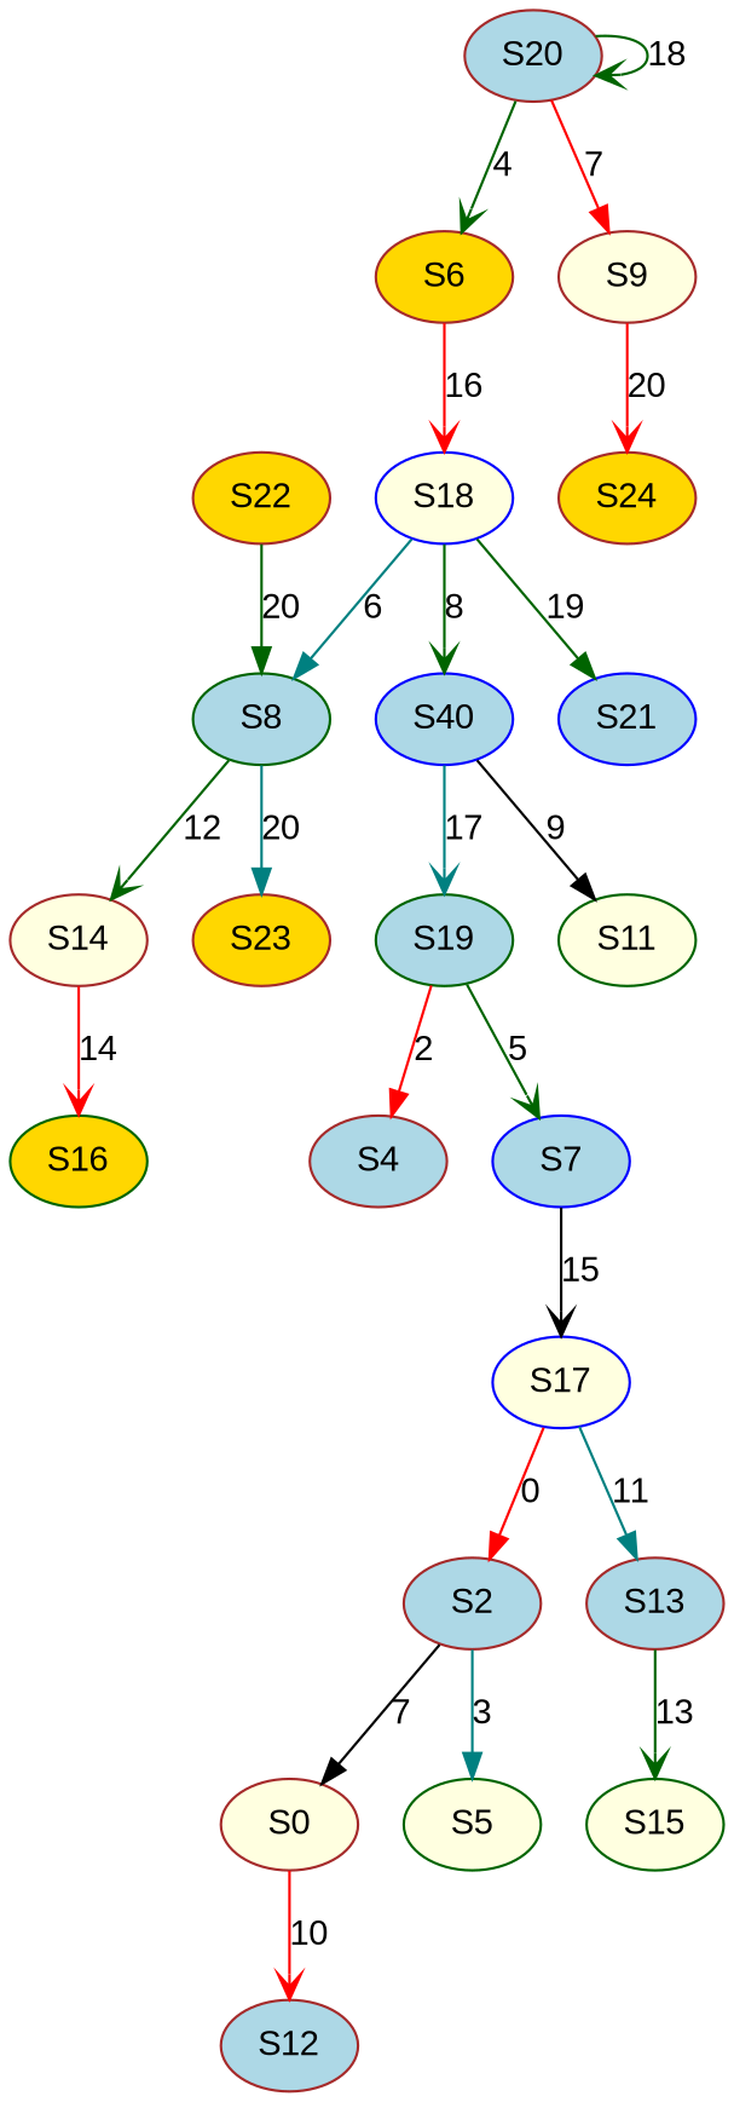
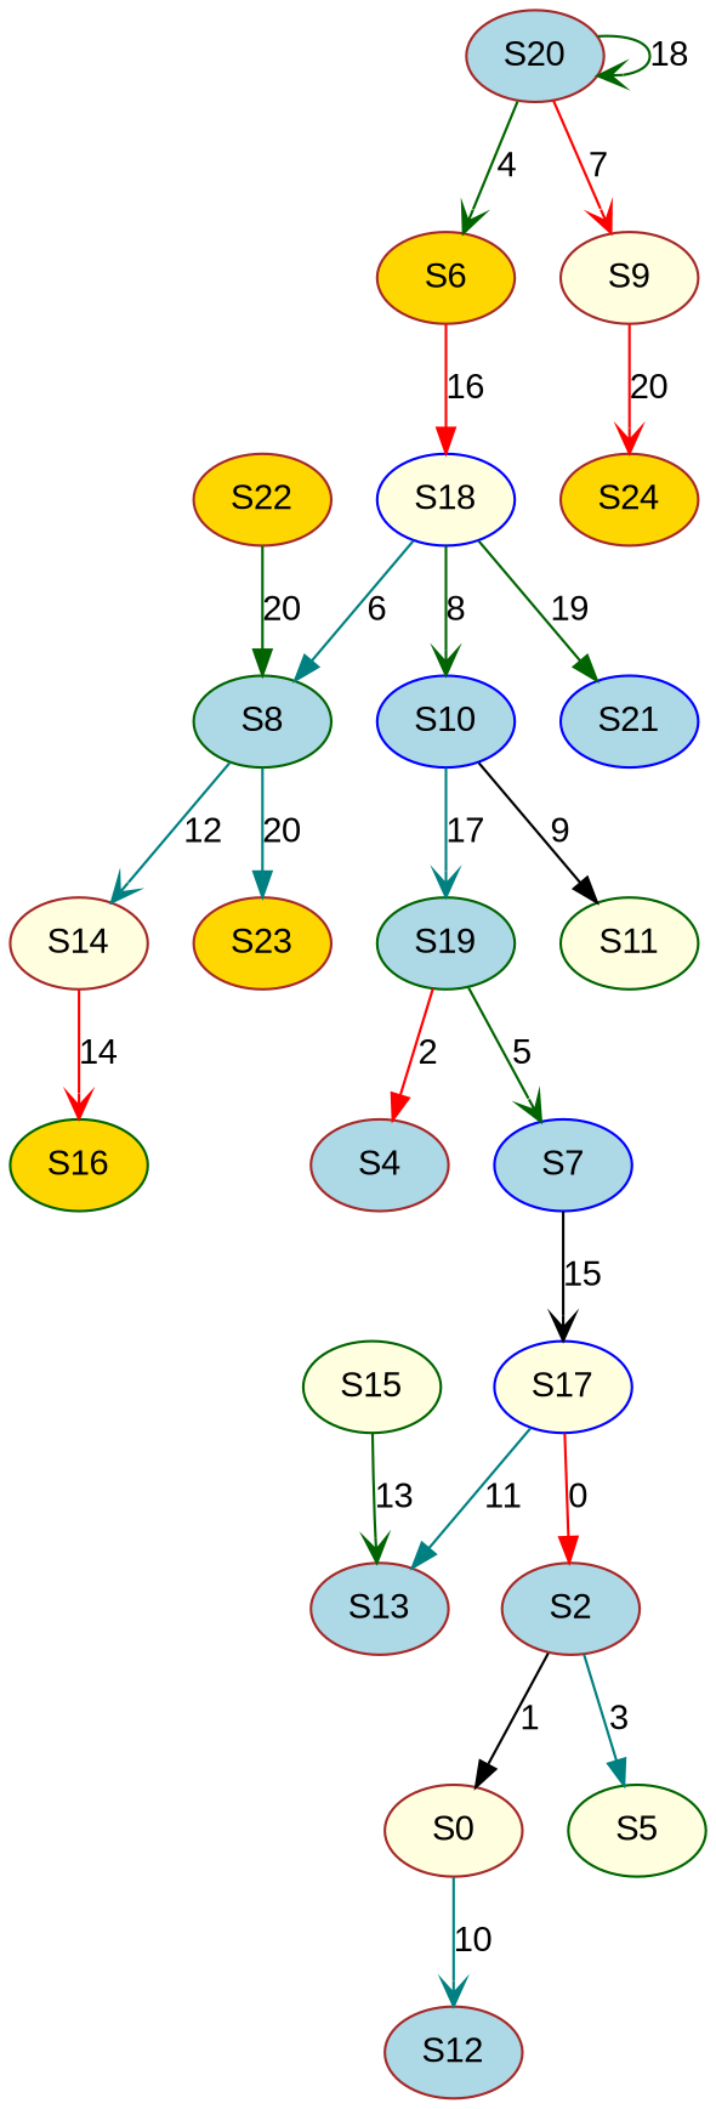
  strict digraph {
    fontname="Liberation Sans"
    node [color=brown fillcolor=lightblue fontname="Liberation Sans" style=filled]
    edge [arrowhead=normal color=darkgreen fontname="Liberation Sans"]
    S17 [color=blue fillcolor=lightyellow]
    S2
    S13
    n4 [fillcolor=lightyellow label=S0]
    S5 [color=darkgreen fillcolor=lightyellow]
    S15 [color=darkgreen fillcolor=lightyellow]
    S12
    S19 [color=darkgreen]
    S4
    S7 [color=blue]
    S20
    S6 [fillcolor=gold]
    S9 [fillcolor=lightyellow]
    S18 [color=blue fillcolor=lightyellow]
    S24 [fillcolor=gold]
    S8 [color=darkgreen]
-   S10 [color=blue label=S40]
+   S10 [color=blue]
    S21 [color=blue]
    S14 [fillcolor=lightyellow]
    S23 [fillcolor=gold]
    S11 [color=darkgreen fillcolor=lightyellow]
    S16 [color=darkgreen fillcolor=gold]
    S22 [fillcolor=gold]
    S17 -> S2 [color=red label=0]
    S17 -> S13 [color=teal label=11]
-   S2 -> n4 [color=black label=7]
+   S2 -> n4 [color=black label=1]
    S2 -> S5 [color=teal label=3]
-   S13 -> S15 [arrowhead=vee label=13]
-   n4 -> S12 [arrowhead=vee color=red label=10]
+   S15 -> S13 [arrowhead=vee label=13]
+   n4 -> S12 [arrowhead=vee color=teal label=10]
    S19 -> S4 [color=red label=2]
    S19 -> S7 [arrowhead=vee label=5]
    S7 -> S17 [arrowhead=vee color=black label=15]
    S20 -> S20 [arrowhead=vee label=18]
    S20 -> S6 [arrowhead=vee label=4]
-   S20 -> S9 [color=red label=7]
-   S6 -> S18 [arrowhead=vee color=red label=16]
+   S20 -> S9 [arrowhead=vee color=red label=7]
+   S6 -> S18 [color=red label=16]
    S9 -> S24 [arrowhead=vee color=red label=20]
    S18 -> S8 [color=teal label=6]
    S18 -> S10 [arrowhead=vee label=8]
    S18 -> S21 [label=19]
-   S8 -> S14 [arrowhead=vee label=12]
+   S8 -> S14 [arrowhead=vee color=teal label=12]
    S8 -> S23 [color=teal label=20]
    S10 -> S19 [arrowhead=vee color=teal label=17]
    S10 -> S11 [color=black label=9]
    S14 -> S16 [arrowhead=vee color=red label=14]
    S22 -> S8 [label=20]
  }
